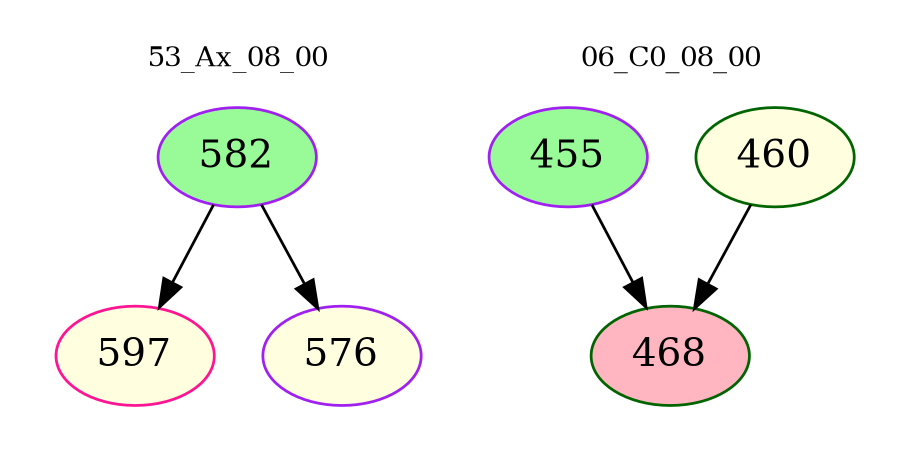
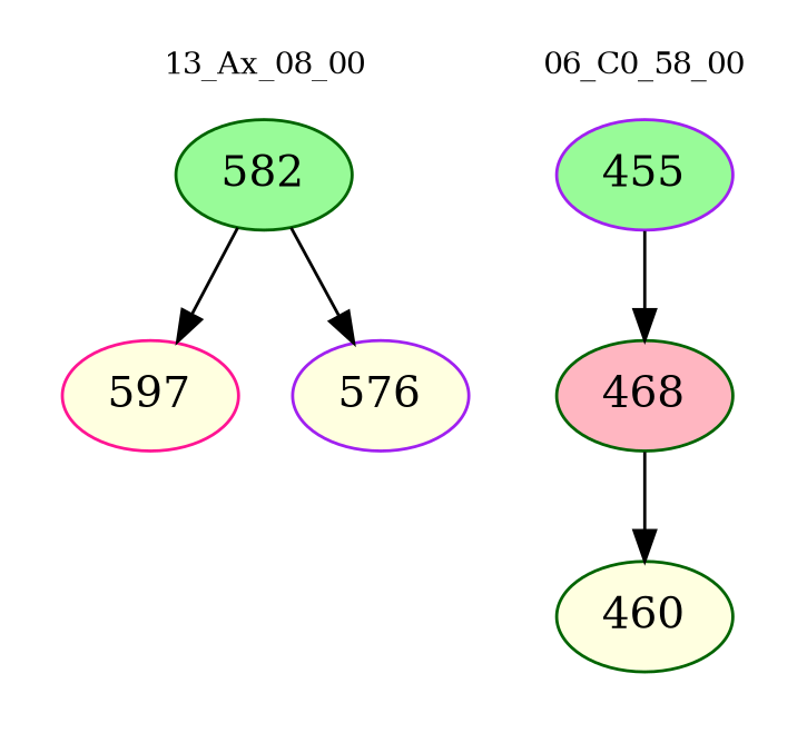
  digraph {
    node [color=darkgreen fillcolor=lightyellow style=filled]
    edge [color=black]
    n1 [color=deeppink label=597]
-   n2 [color=purple fillcolor=palegreen label=582]
+   n2 [fillcolor=palegreen label=582]
    n3 [color=purple label=576]
    n4 [label=460]
    n5 [fillcolor=lightpink label=468]
    n6 [color=purple fillcolor=palegreen label=455]
    subgraph cluster_1 {
      color=white
      fontsize=10
-     label="53_Ax_08_00"
+     label="13_Ax_08_00"
      n1
      n2
      n3
    }
    subgraph cluster_2 {
      color=white
      fontsize=10
-     label="06_C0_08_00"
+     label="06_C0_58_00"
      n4
      n5
      n6
    }
    n2 -> n1
    n2 -> n3
-   n4 -> n5
+   n5 -> n4
    n6 -> n5
  }
